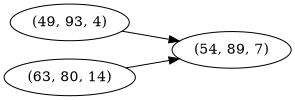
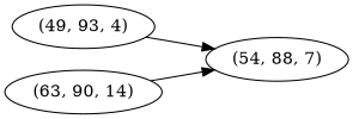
  digraph {
    rankdir=LR
    "(49, 93, 4)"
-   "(54, 89, 7)"
-   "(63, 80, 14)"
+   "(54, 89, 7)" [label="(54, 88, 7)"]
+   "(63, 80, 14)" [label="(63, 90, 14)"]
    "(49, 93, 4)" -> "(54, 89, 7)"
    "(63, 80, 14)" -> "(54, 89, 7)"
  }
